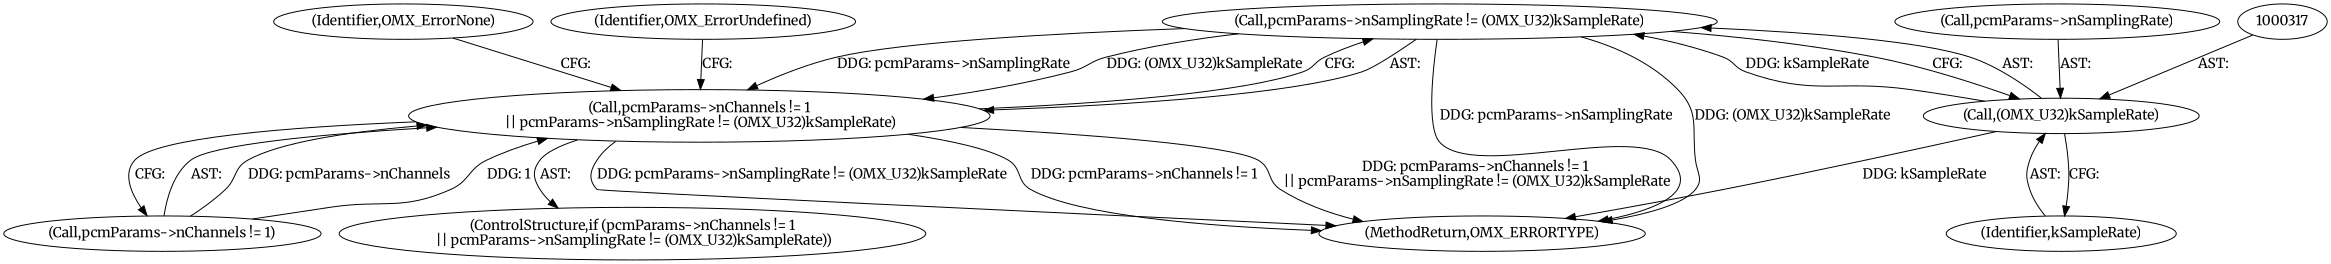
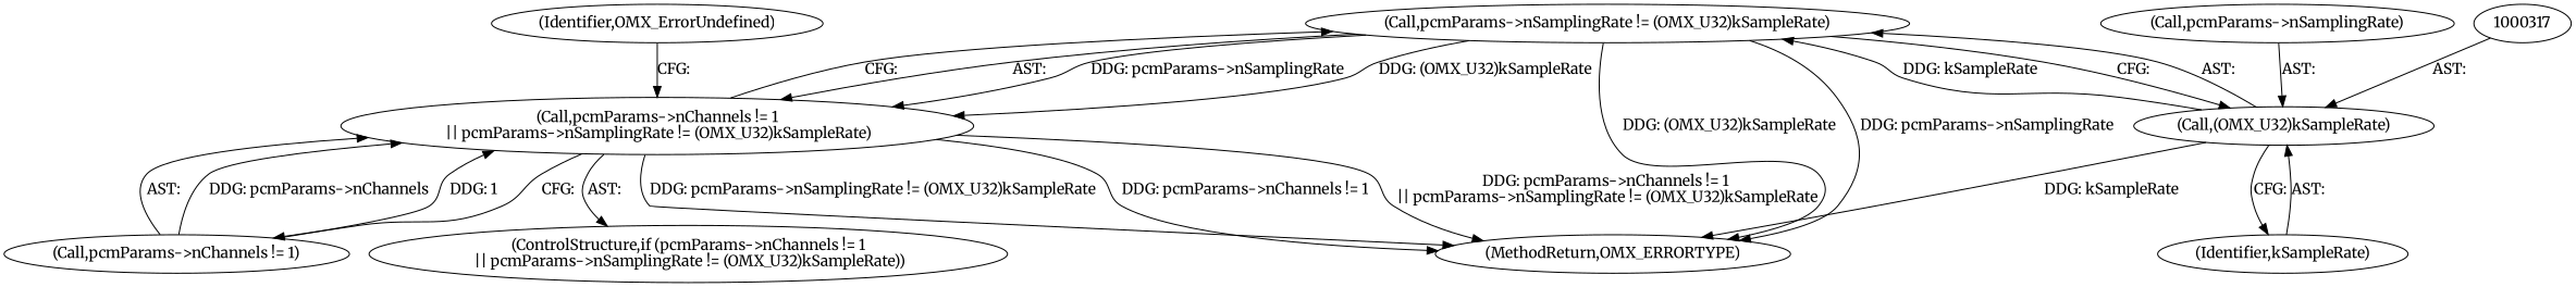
  digraph {
    fontname=Merriweather
    node [fontname=Merriweather]
    edge [fontname=Merriweather]
    n1 [label="(Call,pcmParams->nSamplingRate != (OMX_U32)kSampleRate)"]
    n2 [label="(Call,(OMX_U32)kSampleRate)"]
    n3 [label="(Call,pcmParams->nChannels != 1\n || pcmParams->nSamplingRate != (OMX_U32)kSampleRate)"]
    n4 [label="(MethodReturn,OMX_ERRORTYPE)"]
    n5 [label="(Identifier,kSampleRate)"]
    n6 [label="(Call,pcmParams->nChannels != 1)"]
    n7 [label="(ControlStructure,if (pcmParams->nChannels != 1\n || pcmParams->nSamplingRate != (OMX_U32)kSampleRate))"]
-   n8 [label="(Identifier,OMX_ErrorNone)"]
    n9 [label="(Identifier,OMX_ErrorUndefined)"]
    n10 [label="(Call,pcmParams->nSamplingRate)"]
    1000317
    n1 -> n2 [label="CFG: "]
    n1 -> n3 [label="AST: "]
    n1 -> n3 [label="DDG: pcmParams->nSamplingRate"]
    n1 -> n3 [label="DDG: (OMX_U32)kSampleRate"]
    n1 -> n4 [label="DDG: (OMX_U32)kSampleRate"]
    n1 -> n4 [label="DDG: pcmParams->nSamplingRate"]
    n2 -> n1 [label="AST: "]
    n2 -> n1 [label="DDG: kSampleRate"]
    n2 -> n4 [label="DDG: kSampleRate"]
    n2 -> n5 [label="CFG: "]
    n3 -> n1 [label="CFG: "]
    n3 -> n4 [label="DDG: pcmParams->nSamplingRate != (OMX_U32)kSampleRate"]
    n3 -> n4 [label="DDG: pcmParams->nChannels != 1"]
    n3 -> n4 [label="DDG: pcmParams->nChannels != 1\n || pcmParams->nSamplingRate != (OMX_U32)kSampleRate"]
    n3 -> n6 [label="CFG: "]
    n3 -> n7 [label="AST: "]
    n5 -> n2 [label="AST: "]
    n6 -> n3 [label="AST: "]
    n6 -> n3 [label="DDG: pcmParams->nChannels"]
    n6 -> n3 [label="DDG: 1"]
-   n8 -> n3 [label="CFG: "]
    n9 -> n3 [label="CFG: "]
    n10 -> n2 [label="AST: "]
    1000317 -> n2 [label="AST: "]
  }
